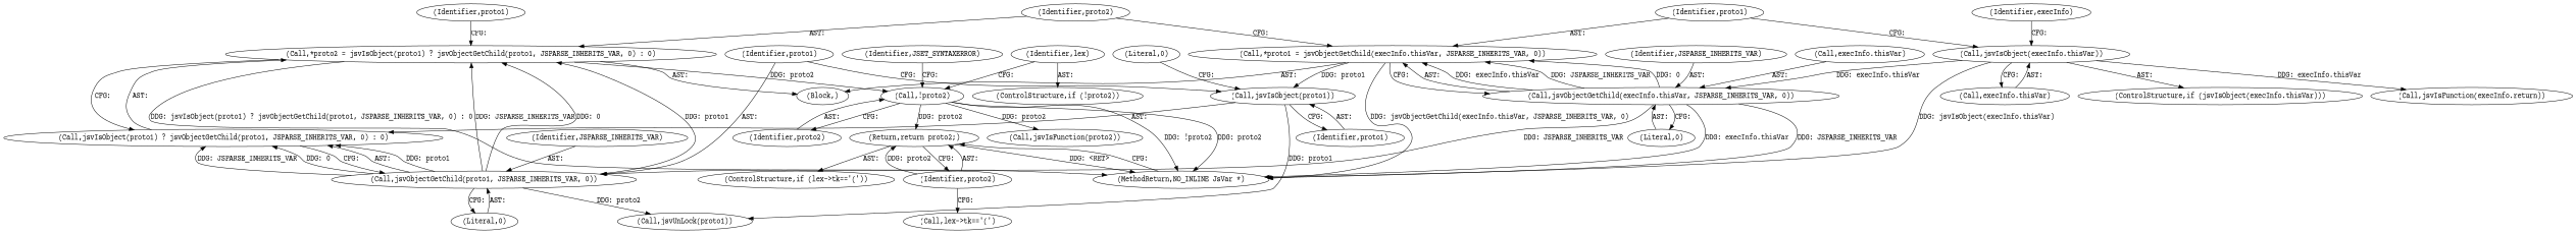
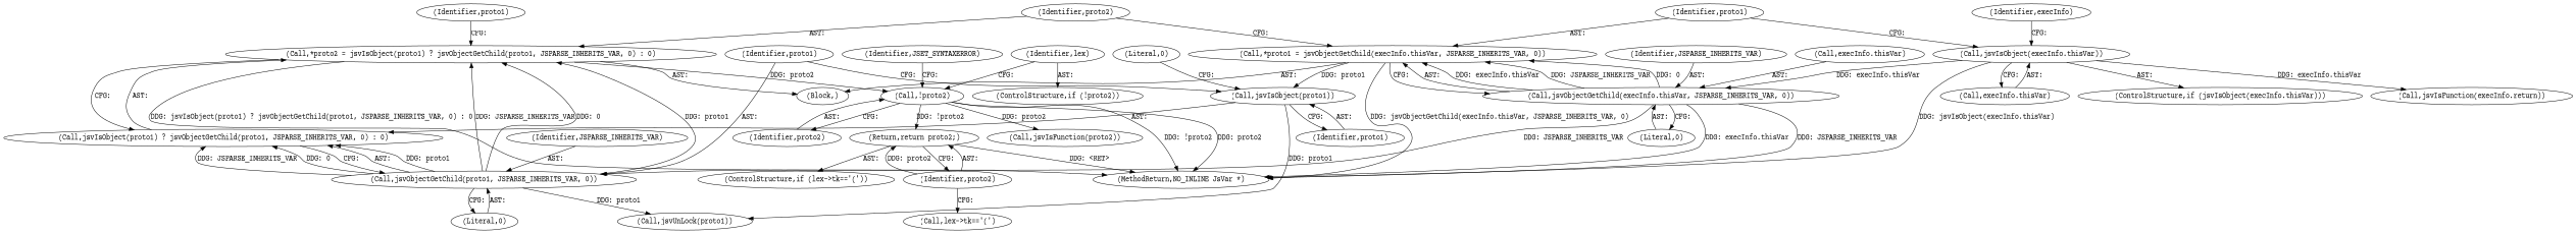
  digraph {
    fontname="Courier Prime"
    node [fontname="Courier Prime"]
    edge [fontname="Courier Prime"]
    n1 [label="(Return,return proto2;)"]
    n2 [label="(Identifier,proto2)"]
    n3 [label="(MethodReturn,NO_INLINE JsVar *)"]
    n4 [label="(ControlStructure,if (lex->tk=='('))"]
    n5 [label="(Call,lex->tk=='(')"]
    n6 [label="(Call,!proto2)"]
    n7 [label="(Call,jsvIsFunction(proto2))"]
    n8 [label="(Identifier,proto2)"]
    n9 [label="(ControlStructure,if (!proto2))"]
    n10 [label="(Call,*proto2 = jsvIsObject(proto1) ? jsvObjectGetChild(proto1, JSPARSE_INHERITS_VAR, 0) : 0)"]
    n11 [label="(Call,jsvIsObject(proto1) ? jsvObjectGetChild(proto1, JSPARSE_INHERITS_VAR, 0) : 0)"]
    n12 [label="(Block,)"]
    n13 [label="(Call,jsvObjectGetChild(proto1, JSPARSE_INHERITS_VAR, 0))"]
    n14 [label="(Call,jsvUnLock(proto1))"]
    n15 [label="(Literal,0)"]
    n16 [label="(Call,jsvIsObject(proto1))"]
    n17 [label="(Identifier,proto1)"]
    n18 [label="(Call,*proto1 = jsvObjectGetChild(execInfo.thisVar, JSPARSE_INHERITS_VAR, 0))"]
    n19 [label="(Call,jsvObjectGetChild(execInfo.thisVar, JSPARSE_INHERITS_VAR, 0))"]
    n20 [label="(Literal,0)"]
    n21 [label="(Call,jsvIsObject(execInfo.thisVar))"]
    n22 [label="(Call,execInfo.thisVar)"]
    n23 [label="(ControlStructure,if (jsvIsObject(execInfo.thisVar)))"]
    n24 [label="(Call,jsvIsFunction(execInfo.return))"]
    n25 [label="(Literal,0)"]
    n26 [label="(Identifier,lex)"]
    n27 [label="(Identifier,JSET_SYNTAXERROR)"]
    n28 [label="(Identifier,proto1)"]
    n29 [label="(Identifier,proto1)"]
    n30 [label="(Identifier,proto2)"]
    n31 [label="(Identifier,execInfo)"]
    n32 [label="(Call,execInfo.thisVar)"]
    n33 [label="(Identifier,proto1)"]
    n34 [label="(Identifier,JSPARSE_INHERITS_VAR)"]
    n35 [label="(Identifier,JSPARSE_INHERITS_VAR)"]
    n1 -> n2 [label="CFG: "]
    n1 -> n3 [label="DDG: <RET>"]
    n1 -> n4 [label="AST: "]
    n2 -> n1 [label="AST: "]
    n2 -> n1 [label="DDG: proto2"]
    n2 -> n5 [label="CFG: "]
-   n3 -> n1 [label="CFG: "]
-   n6 -> n1 [label="DDG: proto2"]
+   n6 -> n1 [label="DDG: !proto2"]
    n6 -> n3 [label="DDG: !proto2"]
    n6 -> n3 [label="DDG: proto2"]
    n6 -> n7 [label="DDG: proto2"]
    n6 -> n8 [label="CFG: "]
    n8 -> n6 [label="AST: "]
    n10 -> n3 [label="DDG: jsvIsObject(proto1) ? jsvObjectGetChild(proto1, JSPARSE_INHERITS_VAR, 0) : 0"]
    n10 -> n6 [label="DDG: proto2"]
    n10 -> n11 [label="CFG: "]
    n10 -> n12 [label="AST: "]
    n11 -> n10 [label="AST: "]
    n11 -> n13 [label="CFG: "]
    n13 -> n10 [label="DDG: proto1"]
    n13 -> n10 [label="DDG: JSPARSE_INHERITS_VAR"]
    n13 -> n10 [label="DDG: 0"]
    n13 -> n11 [label="AST: "]
    n13 -> n11 [label="DDG: proto1"]
    n13 -> n11 [label="DDG: JSPARSE_INHERITS_VAR"]
    n13 -> n11 [label="DDG: 0"]
-   n13 -> n14 [label="DDG: proto2"]
+   n13 -> n14 [label="DDG: proto1"]
    n13 -> n15 [label="CFG: "]
    n15 -> n13 [label="AST: "]
    n16 -> n11 [label="AST: "]
    n16 -> n14 [label="DDG: proto1"]
    n16 -> n17 [label="CFG: "]
    n17 -> n16 [label="AST: "]
    n18 -> n3 [label="DDG: jsvObjectGetChild(execInfo.thisVar, JSPARSE_INHERITS_VAR, 0)"]
    n18 -> n12 [label="AST: "]
    n18 -> n16 [label="DDG: proto1"]
    n18 -> n19 [label="CFG: "]
    n19 -> n3 [label="DDG: execInfo.thisVar"]
    n19 -> n3 [label="DDG: JSPARSE_INHERITS_VAR"]
    n19 -> n13 [label="DDG: JSPARSE_INHERITS_VAR"]
    n19 -> n18 [label="AST: "]
    n19 -> n18 [label="DDG: execInfo.thisVar"]
    n19 -> n18 [label="DDG: JSPARSE_INHERITS_VAR"]
    n19 -> n18 [label="DDG: 0"]
    n19 -> n20 [label="CFG: "]
    n20 -> n19 [label="AST: "]
    n21 -> n3 [label="DDG: jsvIsObject(execInfo.thisVar)"]
    n21 -> n19 [label="DDG: execInfo.thisVar"]
    n21 -> n22 [label="CFG: "]
    n21 -> n23 [label="AST: "]
    n21 -> n24 [label="DDG: execInfo.thisVar"]
    n22 -> n21 [label="AST: "]
    n25 -> n16 [label="CFG: "]
    n26 -> n6 [label="CFG: "]
    n26 -> n9 [label="AST: "]
    n27 -> n6 [label="CFG: "]
    n28 -> n10 [label="CFG: "]
    n29 -> n13 [label="AST: "]
    n29 -> n16 [label="CFG: "]
    n30 -> n10 [label="AST: "]
    n30 -> n18 [label="CFG: "]
    n31 -> n21 [label="CFG: "]
    n32 -> n19 [label="AST: "]
    n33 -> n18 [label="AST: "]
    n33 -> n21 [label="CFG: "]
    n34 -> n19 [label="AST: "]
    n35 -> n13 [label="AST: "]
  }
